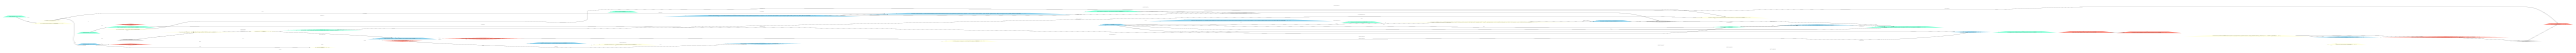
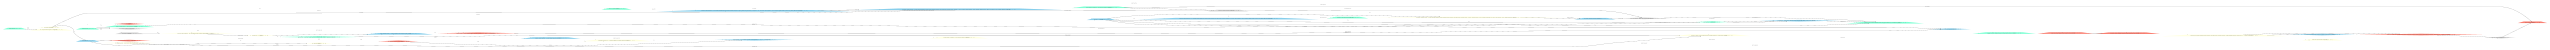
  digraph {
    fontname="IBM Plex Mono"
    rankdir=LR
    node [fillcolor=skyblue fontname="IBM Plex Mono" shape=trapezium style=filled]
    edge [arrowhead=dot fontname="IBM Plex Mono" style=dotted]
    n1 [fillcolor=salmon label="final ProjectBuilderConfiguration config@@@2@@@['1', '0', '0']" shape=diamond]
    n2 [label="createValueSources['1', '0', '0']"]
    n3 [fillcolor=lightyellow label="String timestampFormat = DEFAULT_BUILD_TIMESTAMP_FORMAT@@@3@@@['1', '1', '0']" shape=diamond]
    n4 [fillcolor=lightyellow label="final Model model@@@2@@@['1', '0', '0']" shape=diamond]
    n5 [fillcolor=aquamarine label="timestampFormat = modelProperties.getProperty(BUILD_TIMESTAMP_FORMAT_PROPERTY,timestampFormat)@@@6@@@['1', '1', '0']" shape=diamond]
    n6 [fillcolor=lightyellow label="valueSources.add(new BuildTimestampValueSource(config.getBuildStartTime(),timestampFormat))@@@31@@@['1', '1', '0']"]
    n7 [fillcolor=lightyellow label="ValueSource modelValueSource1 = new PrefixedObjectValueSource(PROJECT_PREFIXES,model,false)@@@4@@@['1', '1', '1']" shape=diamond]
    n8 [label="config.getValidationLevel() >= ModelBuildingRequest.VALIDATION_LEVEL_MAVEN_2_0@@@5@@@['1', '1', '1']"]
    n9 [fillcolor=lightyellow label="config.getValidationLevel() >= ModelBuildingRequest.VALIDATION_LEVEL_MAVEN_2_0@@@9@@@['1', '1', '1']"]
    n10 [fillcolor=lightyellow label="final Model model@@@2@@@['1', '1', '0']" shape=diamond]
    n11 [label="ValueSource baseUriValueSource = new PrefixedValueSourceWrapper(new AbstractValueSource(false){public Object getValue(String expression){if (projectDir != null && \"baseUri\".equals(expression)) {return projectDir.getAbsoluteFile().toURI().toString()}return null}},PROJECT_PREFIXES,false)@@@19@@@['1', '1', '0']"]
    n12 [fillcolor=salmon label="final File projectDir@@@2@@@['0', '0', '1']" shape=diamond]
    n13 [label="ValueSource basedirValueSource = new PrefixedValueSourceWrapper(new AbstractValueSource(false){public Object getValue(String expression){if (projectDir != null && \"basedir\".equals(expression)) {return projectDir.getAbsolutePath()}return null}},PROJECT_PREFIXES,true)@@@10@@@['1', '1', '0']"]
    n14 [fillcolor=salmon label="modelValueSource1 = new ProblemDetectingValueSource(modelValueSource1,\"pom.\",\"project.\",problems)@@@6@@@['0', '0', '1']" shape=diamond]
    n15 [label="ValueSource modelValueSource2 = new ObjectBasedValueSource(model)@@@8@@@['0', '0', '1']"]
    n16 [label="valueSources.add(modelValueSource1)@@@40@@@['0', '0', '1']" shape=diamond]
    n17 [label="modelValueSource2 = new ProblemDetectingValueSource(modelValueSource2,\"\",\"project.\",problems)@@@10@@@['0', '0', '1']" shape=diamond]
    n18 [fillcolor=lightyellow label="valueSources.add(modelValueSource2)@@@50@@@['0', '0', '1']"]
    n19 [fillcolor=aquamarine label="valueSources.add(new MapBasedValueSource(config.getUserProperties()))@@@41@@@['1', '1', '1']"]
    n20 [fillcolor=salmon label="final ModelProblemCollector problems@@@2@@@['0', '0', '1']" shape=diamond]
    n21 [fillcolor=lightyellow label="List<ValueSource> valueSources = new ArrayList<ValueSource>(9)@@@12@@@['0', '0', '1']"]
    n22 [fillcolor=aquamarine label="List<ValueSource> valueSources = new ArrayList<ValueSource>(9)@@@28@@@['1', '1', '0']"]
    n23 [fillcolor=lightgrey label="valueSources.add(basedirValueSource)@@@29@@@['1', '1', '0']"]
    n24 [fillcolor=salmon label="return valueSources@@@43@@@['1', '1', '0']"]
    n25 [fillcolor=lightgrey label="String timestampFormat = DEFAULT_BUILD_TIMESTAMP_FORMAT@@@34@@@['1', '1', '1']" shape=diamond]
    n26 [label="valueSources.add(new MapBasedValueSource(config.getExecutionProperties()))@@@35@@@['0', '1', '0']" shape=diamond]
    n27 [fillcolor=salmon label="valueSources.add(new AbstractValueSource(false){public Object getValue(String expression){return config.getExecutionProperties().getProperty(\"env.\" + expression)}})@@@36@@@['1', '1', '0']" shape=diamond]
    n28 [fillcolor=lightgrey label="return valueSources@@@51@@@['1', '1', '1']" shape=diamond]
    n29 [fillcolor=aquamarine label="modelProperties != null@@@35@@@['0', '0', '1']" shape=diamond]
    n30 [label="timestampFormat = modelProperties.getProperty(BUILD_TIMESTAMP_FORMAT_PROPERTY,timestampFormat)@@@36@@@['0', '0', '1']" shape=diamond]
    n31 [fillcolor=aquamarine label="valueSources.add(new BuildTimestampValueSource(config.getBuildStartTime(),timestampFormat))@@@38@@@['0', '0', '1']"]
    n32 [fillcolor=salmon label="valueSources.add(new MapBasedValueSource(modelProperties))@@@42@@@['1', '1', '1']"]
    n33 [fillcolor=salmon label="valueSources.add(new MapBasedValueSource(config.getSystemProperties()))@@@43@@@['1', '1', '1']"]
    n34 [fillcolor=lightyellow label="final ProjectBuilderConfiguration config@@@2@@@['0', '1', '0']"]
    n35 [fillcolor=aquamarine label="createValueSources['0', '1', '0']"]
    n36 [fillcolor=aquamarine label="final File projectDir@@@2@@@['0', '1', '0']"]
    n37 [fillcolor=lightyellow label="valueSources.add(new AbstractValueSource(false){public Object getValue(String expression){return config.getSystemProperties().getProperty(\"env.\" + expression)}})@@@44@@@['1', '0', '1']"]
    n38 [fillcolor=lightyellow label="modelProperties != null@@@5@@@['1', '1', '0']" shape=diamond]
    n39 [label="projectDir != null@@@13@@@['0', '0', '1']"]
    n40 [fillcolor=aquamarine label="valueSources.add(basedirValueSource)@@@23@@@['0', '0', '1']"]
    n41 [fillcolor=lightyellow label="ValueSource baseUriValueSource = new PrefixedValueSourceWrapper(new AbstractValueSource(false){public Object getValue(String expression){if (\"baseUri\".equals(expression)) {return projectDir.getAbsoluteFile().toURI().toString()}return null}},PROJECT_PREFIXES,false)@@@24@@@['0', '0', '1']" shape=diamond]
    n42 [label="valueSources.add(baseUriValueSource)@@@33@@@['0', '0', '1']"]
    n43 [label="ValueSource basedirValueSource = new PrefixedValueSourceWrapper(new AbstractValueSource(false){public Object getValue(String expression){if (\"basedir\".equals(expression)) {return projectDir.getAbsolutePath()}return null}},PROJECT_PREFIXES,true)@@@14@@@['0', '0', '1']"]
    n44 [fillcolor=aquamarine label="Properties modelProperties = model.getProperties()@@@3@@@['0', '0', '1']"]
    n45 [fillcolor=lightgrey label="final Model model@@@2@@@['0', '0', '1']"]
+   n46 [fillcolor=lightgrey label="final ModelBuildingRequest config@@@2@@@['0', '0', '1']" shape=diamond]
    n47 [fillcolor=aquamarine label="createValueSources['0', '0', '1']"]
    n2 -> n1 [label=true style=bold]
    n2 -> n3
    n2 -> n4 [arrowhead=normal label=true style=bold]
    n3 -> n5 [label=timestampFormat]
    n3 -> n6 [arrowhead=normal label=timestampFormat style=bold]
    n3 -> n7 [arrowhead=normal style=dashed]
    n4 -> n8 [arrowhead=normal label=model]
    n4 -> n9 [label=model style=dashed]
    n5 -> n6 [label=timestampFormat style=bold]
    n5 -> n8
    n6 -> n19
    n7 -> n8
    n7 -> n14 [arrowhead=normal label=modelValueSource1 style=dashed]
    n7 -> n16 [label=modelValueSource1]
    n7 -> n33 [label=modelProperties style=dashed]
    n7 -> n38 [arrowhead=normal style=dashed]
    n7 -> n38 [arrowhead=normal label=modelProperties style=bold]
    n8 -> n9 [arrowhead=normal style=dashed]
    n8 -> n14 [label=true style=dashed]
    n8 -> n14 [arrowhead=normal style=dashed]
    n8 -> n15 [arrowhead=normal style=dashed]
    n8 -> n19 [label=modelValueSource1]
    n9 -> n13
    n9 -> n17
    n9 -> n17 [arrowhead=normal label=true style=dashed]
    n9 -> n21
    n9 -> n28 [label=modelValueSource2]
    n10 -> n2 [label=true style=bold]
    n10 -> n8 [label=model style=dashed]
    n10 -> n9 [label=model]
    n10 -> n11 [label=projectDir style=bold]
    n10 -> n12 [label=0]
    n10 -> n13 [label=projectDir]
    n11 -> n22 [style=dashed]
    n11 -> n25 [label=baseUriValueSource]
    n12 -> n39 [label=projectDir]
    n13 -> n11 [arrowhead=normal style=bold]
    n13 -> n23 [label=basedirValueSource style=bold]
    n14 -> n15 [style=dashed]
    n14 -> n16 [arrowhead=normal label=modelValueSource1 style=bold]
    n15 -> n9 [style=dashed]
    n15 -> n17 [arrowhead=normal label=modelValueSource2 style=dashed]
    n15 -> n18 [label=modelValueSource2]
    n16 -> n19
    n17 -> n18 [arrowhead=normal label=modelValueSource2 style=dashed]
    n17 -> n21 [arrowhead=normal]
    n18 -> n28
    n19 -> n32 [arrowhead=normal style=dashed]
    n20 -> n14 [arrowhead=normal label=problems]
    n20 -> n17 [label=problems style=bold]
    n21 -> n28 [arrowhead=normal label=valueSources style=dashed]
    n21 -> n39
    n22 -> n23 [style=bold]
    n22 -> n24 [arrowhead=normal label=valueSources style=bold]
    n23 -> n25 [style=bold]
    n25 -> n6
    n25 -> n29 [style=dashed]
    n25 -> n30 [arrowhead=normal label=timestampFormat style=dashed]
    n25 -> n31 [arrowhead=normal label=timestampFormat style=bold]
    n26 -> n27 [arrowhead=normal]
    n27 -> n28 [style=bold]
    n28 -> n24 [style=bold]
    n29 -> n30 [arrowhead=normal style=bold]
    n29 -> n30 [arrowhead=normal label=true style=bold]
    n29 -> n31 [arrowhead=normal]
    n30 -> n31 [style=bold]
    n30 -> n31 [arrowhead=normal label=timestampFormat]
    n31 -> n16 [arrowhead=normal style=dashed]
    n32 -> n33 [arrowhead=normal style=bold]
    n33 -> n26 [arrowhead=normal]
    n33 -> n37 [arrowhead=normal style=dashed]
    n35 -> n3 [style=dashed]
    n35 -> n10 [arrowhead=normal label=true style=dashed]
    n35 -> n34 [label=true style=bold]
    n35 -> n36 [label=true]
    n36 -> n11 [arrowhead=normal label=projectDir]
    n36 -> n13 [arrowhead=normal label=projectDir]
    n37 -> n18 [style=dashed]
    n37 -> n26 [label=0 style=bold]
    n37 -> n27 [style=bold]
    n38 -> n5
    n38 -> n5 [label=true style=dashed]
    n38 -> n8 [arrowhead=normal style=bold]
    n39 -> n16 [style=bold]
    n39 -> n25 [arrowhead=normal label=true style=dashed]
    n39 -> n29 [label=true style=bold]
    n39 -> n31 [label=true style=bold]
    n39 -> n40 [label=true style=dashed]
    n39 -> n41 [label=true style=bold]
    n39 -> n42 [label=true style=dashed]
    n39 -> n43 [label=true style=dashed]
    n39 -> n43 [style=dashed]
    n40 -> n41 [style=dashed]
    n41 -> n42 [style=dashed]
    n41 -> n42 [arrowhead=normal label=baseUriValueSource style=bold]
    n42 -> n25 [arrowhead=normal style=bold]
    n43 -> n40 [arrowhead=normal style=dashed]
    n43 -> n40 [label=basedirValueSource]
    n44 -> n7
    n44 -> n29 [label=modelProperties style=bold]
    n44 -> n32 [label=modelProperties]
    n45 -> n7 [arrowhead=normal label=model style=bold]
    n45 -> n15 [arrowhead=normal label=model]
    n47 -> n12 [arrowhead=normal label=true]
    n47 -> n20 [label=true style=dashed]
    n47 -> n44 [style=bold]
    n47 -> n45 [label=true style=dashed]
+   n47 -> n46 [arrowhead=normal label=true style=bold]
  }
